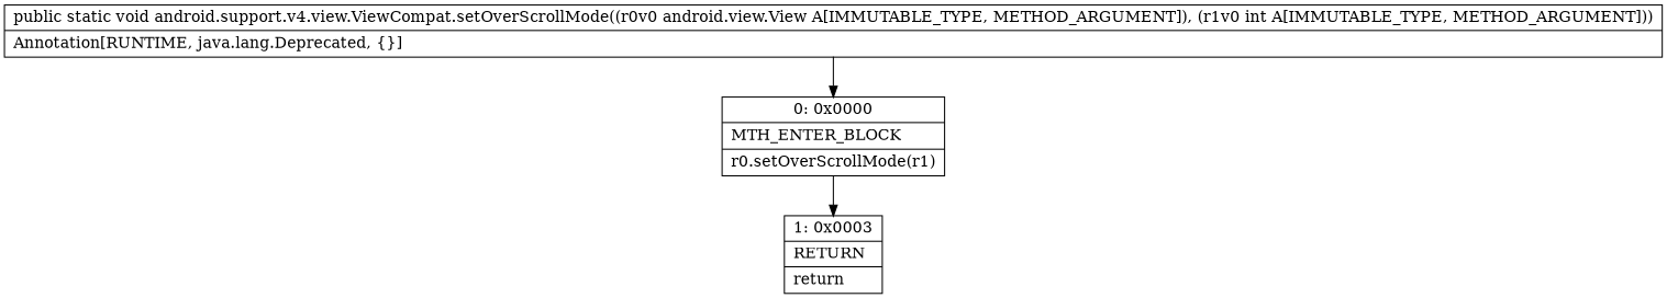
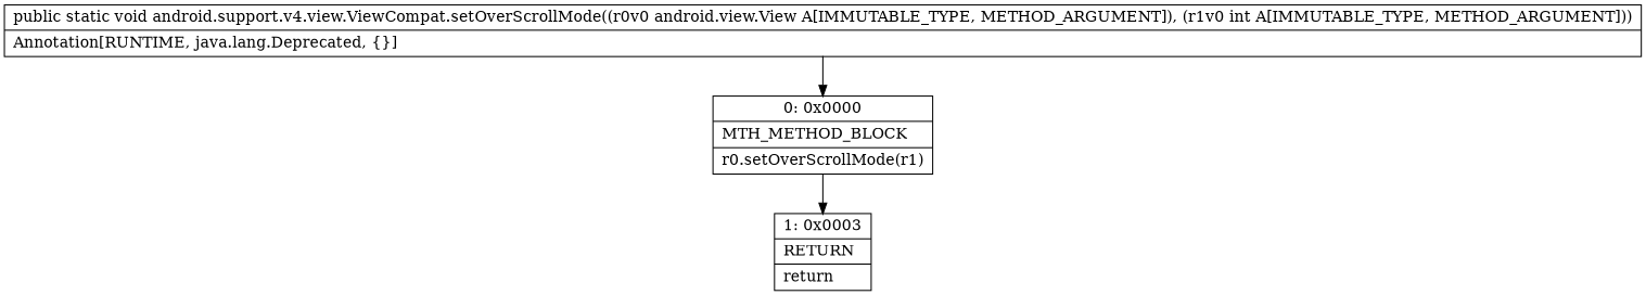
  digraph {
    node [shape=record]
-   n1 [label="{0\:\ 0x0000|MTH_ENTER_BLOCK\l|r0.setOverScrollMode(r1)\l}"]
+   n1 [label="{0\:\ 0x0000|MTH_METHOD_BLOCK\l|r0.setOverScrollMode(r1)\l}"]
    n2 [label="{1\:\ 0x0003|RETURN\l|return\l}"]
    n3 [label="{public static void android.support.v4.view.ViewCompat.setOverScrollMode((r0v0 android.view.View A[IMMUTABLE_TYPE, METHOD_ARGUMENT]), (r1v0 int A[IMMUTABLE_TYPE, METHOD_ARGUMENT]))  | Annotation[RUNTIME, java.lang.Deprecated, \{\}]\l}"]
    n1 -> n2
    n3 -> n1
  }
